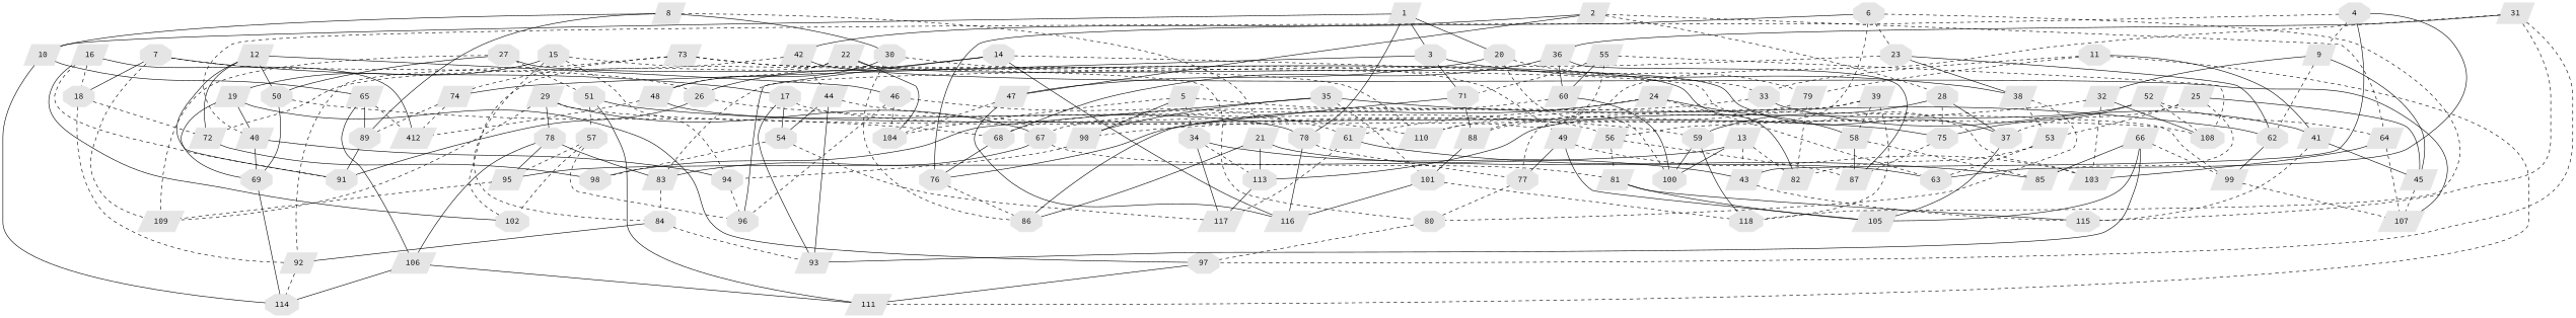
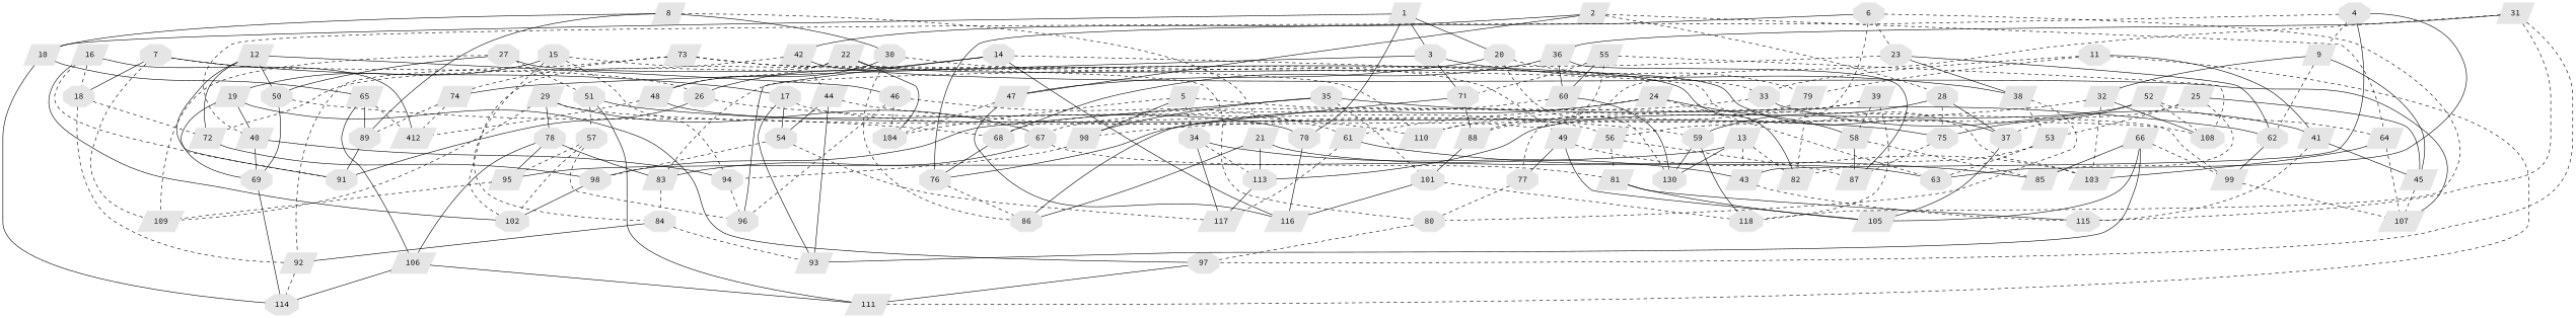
  graph {
    fontname="Source Code Pro"
    node [color=gray90 fontname="Source Code Pro" shape=parallelogram style=filled]
    edge [fontname="Source Code Pro" style=solid]
    3 [shape=octagon]
    1
    10
    20 [shape=octagon]
    70 [shape=octagon]
    38
    71 [shape=octagon]
    74
    65
    114 [shape=octagon]
    47
    79
-   100 [shape=octagon]
+   100 [shape=octagon label=130]
    116
    77 [shape=octagon]
    28 [shape=octagon]
    2
    42
    64
    37 [shape=octagon]
    59 [shape=octagon]
    75 [shape=octagon]
    72
    44
    107
    104 [shape=octagon]
    103
    80 [shape=octagon]
    53
    86 [shape=octagon]
    88
    89 [shape=octagon]
    n33 [label=412]
    4 [shape=octagon]
    9
    40
    43
    63 [shape=octagon]
    32
    45
    62 [shape=octagon]
    94 [shape=octagon]
    69 [shape=octagon]
    115 [shape=octagon]
    34 [shape=octagon]
    5
    90
    99
    113 [shape=octagon]
    117
    6 [shape=octagon]
    23 [shape=octagon]
    56
    76 [shape=octagon]
    118 [shape=octagon]
    83
    87
    81
    7 [shape=octagon]
    17 [shape=octagon]
    18 [shape=octagon]
    26 [shape=octagon]
    109
    54 [shape=octagon]
    93
    92
    91 [shape=octagon]
    110
    8
    21
    30 [shape=octagon]
    48
    49
    108 [shape=octagon]
    106
    11 [shape=octagon]
    33 [shape=octagon]
    41
    111
    68 [shape=octagon]
    82
    46 [shape=octagon]
    12
    50 [shape=octagon]
    96 [shape=octagon]
    61
    98 [shape=octagon]
    13
    95
    14 [shape=octagon]
    15 [shape=octagon]
    19
    84 [shape=octagon]
    97 [shape=octagon]
    16
    102 [shape=octagon]
    22
    105
    24
    58
    85
    25
    27 [shape=octagon]
    51 [shape=octagon]
    57 [shape=octagon]
    29
    67 [shape=octagon]
    78 [shape=octagon]
    31
    36
    60
    101 [shape=octagon]
    35 [shape=octagon]
    39
    52
    55
    66
    73
    3 -- 38
    3 -- 71
    3 -- 74
    1 -- 3
    1 -- 10
    1 -- 20
    1 -- 70
    10 -- 65
    10 -- 114
    20 -- 47
    20 -- 79 [style=dashed]
    20 -- 100 [style=dashed]
    70 -- 116
-   70 -- 77 [style=dashed]
    38 -- 80 [style=dashed]
    38 -- 53 [style=dashed]
    71 -- 86
    71 -- 88
    74 -- 89 [style=dashed]
    74 -- n33 [style=dashed]
    65 -- 89
    65 -- n33 [style=dashed]
    65 -- 106
    47 -- 116
    47 -- 104 [style=dashed]
    79 -- 88 [style=dashed]
    79 -- 82 [style=dashed]
    77 -- 80 [style=dashed]
    28 -- 37
    28 -- 59
    28 -- 75 [style=dashed]
    2 -- 47
    2 -- 28 [style=dashed]
    2 -- 42
    2 -- 64 [style=dashed]
    42 -- 72 [style=dashed]
    42 -- 44 [style=dashed]
    42 -- 107
    64 -- 107 [style=dashed]
    64 -- 103
    37 -- 105
    59 -- 100
    59 -- 118
    75 -- 87 [style=dashed]
    72 -- 98
    44 -- 59 [style=dashed]
    44 -- 54
    44 -- 93
    80 -- 97 [style=dashed]
    53 -- 63 [style=dashed]
    53 -- 82 [style=dashed]
    88 -- 101
    89 -- 91
    4 -- 9 [style=dashed]
    4 -- 40 [style=dashed]
    4 -- 43
    4 -- 63
    9 -- 32
    9 -- 45
    9 -- 62 [style=dashed]
    40 -- 94
    40 -- 69
    43 -- 115 [style=dashed]
    32 -- 103 [style=dashed]
    32 -- 90 [style=dashed]
    32 -- 108
    45 -- 107 [style=dashed]
    62 -- 99
    94 -- 96 [style=dashed]
    69 -- 114
    34 -- 43
    34 -- 113 [style=dashed]
    34 -- 117
    5 -- 104 [style=dashed]
    5 -- 34 [style=dashed]
    5 -- 90
    5 -- 99 [style=dashed]
    90 -- 94 [style=dashed]
    99 -- 107 [style=dashed]
    113 -- 117
    6 -- 23 [style=dashed]
    6 -- 56 [style=dashed]
    6 -- 76
    6 -- 118 [style=dashed]
    23 -- 38
    23 -- 62
    23 -- 83 [style=dashed]
    56 -- 87 [style=dashed]
    56 -- 81 [style=dashed]
    76 -- 86 [style=dashed]
    83 -- 84 [style=dashed]
    81 -- 115
    81 -- 105
    7 -- 17
    7 -- 18
    7 -- 26 [style=dashed]
    7 -- 109 [style=dashed]
    17 -- 56 [style=dashed]
    17 -- 54
    17 -- 93
    18 -- 72 [style=dashed]
    18 -- 92 [style=dashed]
    26 -- 91
    26 -- 110 [style=dashed]
    54 -- 117 [style=dashed]
    54 -- 98 [style=dashed]
    92 -- 114 [style=dashed]
    8 -- 10
    8 -- 89
    8 -- 21 [style=dashed]
    8 -- 30
    21 -- 86
    21 -- 63
    21 -- 113
    30 -- 86 [style=dashed]
    30 -- 48
    30 -- 49 [style=dashed]
    48 -- 70
    48 -- n33 [style=dashed]
    49 -- 77
    49 -- 103 [style=dashed]
    49 -- 105
    106 -- 114
    106 -- 111
    11 -- 79 [style=dashed]
    11 -- 33 [style=dashed]
    11 -- 41
    11 -- 111 [style=dashed]
    33 -- 41
    33 -- 68 [style=dashed]
    41 -- 45
    41 -- 115 [style=dashed]
    68 -- 76
    46 -- 104 [style=dashed]
    46 -- 96 [style=dashed]
    46 -- 61 [style=dashed]
    12 -- 72
    12 -- 91
    12 -- 46
    12 -- 50
    50 -- 69
    50 -- 68 [style=dashed]
    61 -- 117 [style=dashed]
    61 -- 85
+   98 -- 102
    13 -- 100
    13 -- 43 [style=dashed]
    13 -- 82 [style=dashed]
    13 -- 95
    95 -- 109 [style=dashed]
    14 -- 116
    14 -- 26
    14 -- 33 [style=dashed]
    14 -- 96
    15 -- 80 [style=dashed]
    15 -- 94 [style=dashed]
    15 -- 19
    15 -- 84 [style=dashed]
    19 -- 40
    19 -- 69
    19 -- 97
    84 -- 93 [style=dashed]
    84 -- 92
    97 -- 111
    16 -- n33
    16 -- 18 [style=dashed]
    16 -- 91 [style=dashed]
    16 -- 102
    22 -- 37
    22 -- 104
    22 -- 48 [style=dashed]
    22 -- 102 [style=dashed]
    24 -- 63 [style=dashed]
    24 -- 76
    24 -- 61 [style=dashed]
    24 -- 58
    58 -- 87
    58 -- 85 [style=dashed]
    25 -- 37 [style=dashed]
    25 -- 53 [style=dashed]
    25 -- 45
    25 -- 85 [style=dashed]
    27 -- 109 [style=dashed]
    27 -- 82
    27 -- 50
    27 -- 51 [style=dashed]
    51 -- 75
    51 -- 111
    51 -- 57 [style=dashed]
    57 -- 96 [style=dashed]
    57 -- 95 [style=dashed]
    57 -- 102 [style=dashed]
    29 -- 109 [style=dashed]
    29 -- 108 [style=dashed]
    29 -- 67
    29 -- 78
    67 -- 83
    67 -- 81 [style=dashed]
    78 -- 83
    78 -- 106
    78 -- 95
    31 -- 88 [style=dashed]
    31 -- 115 [style=dashed]
    31 -- 97 [style=dashed]
    31 -- 36
    36 -- 87
    36 -- 68
    36 -- 60
    60 -- 100
    60 -- 67 [style=dashed]
    101 -- 116
    101 -- 118 [style=dashed]
    35 -- 62
    35 -- 90
    35 -- 98
    35 -- 101 [style=dashed]
    39 -- 77 [style=dashed]
    39 -- 118 [style=dashed]
    39 -- 110 [style=dashed]
    39 -- 58 [style=dashed]
    52 -- 64 [style=dashed]
    52 -- 75
    52 -- 113
    52 -- 108 [style=dashed]
    55 -- 71 [style=dashed]
    55 -- 110 [style=dashed]
    55 -- 108 [style=dashed]
    55 -- 60
    66 -- 99 [style=dashed]
    66 -- 93
    66 -- 105
    66 -- 85
    73 -- 74 [style=dashed]
    73 -- 103 [style=dashed]
    73 -- 92 [style=dashed]
    73 -- 110 [style=dashed]
  }
